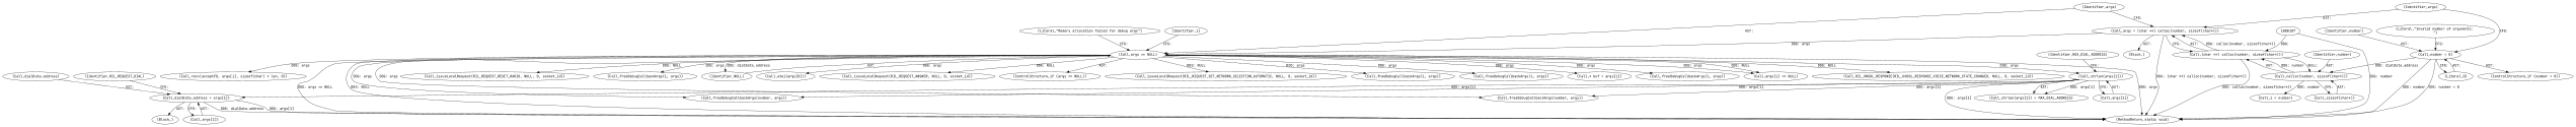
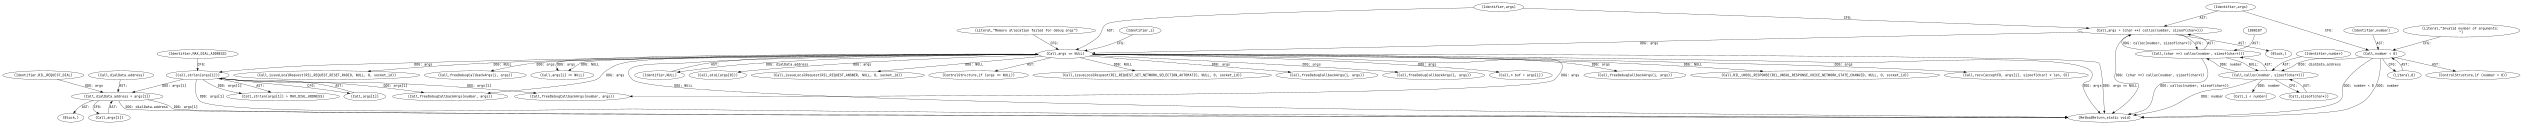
  digraph {
    fontname="JetBrains Mono"
    node [fontname="JetBrains Mono"]
    edge [fontname="JetBrains Mono"]
    n1 [label="(Call,dialData.address = args[1])"]
    n2 [label="(Block,)"]
    n3 [label="(Call,args[1])"]
    n4 [label="(MethodReturn,static void)"]
    n5 [label="(Call,strlen(args[1]))"]
    n6 [label="(Call,strlen(args[1]) > MAX_DIAL_ADDRESS)"]
    n7 [label="(Call,args[1])"]
    n8 [label="(Call,freeDebugCallbackArgs(number, args))"]
    n9 [label="(Call,freeDebugCallbackArgs(number, args))"]
    n10 [label="(Call,args == NULL)"]
    n11 [label="(Call,issueLocalRequest(RIL_REQUEST_RESET_RADIO, NULL, 0, socket_id))"]
    n12 [label="(Call,freeDebugCallbackArgs(i, args))"]
    n13 [label="(Call,args[i] == NULL)"]
    n14 [label="(Identifier,NULL)"]
    n15 [label="(Call,atoi(args[0]))"]
    n16 [label="(Call,issueLocalRequest(RIL_REQUEST_ANSWER, NULL, 0, socket_id))"]
    n17 [label="(ControlStructure,if (args == NULL))"]
    n18 [label="(Call,issueLocalRequest(RIL_REQUEST_SET_NETWORK_SELECTION_AUTOMATIC, NULL, 0, socket_id))"]
    n19 [label="(Call,freeDebugCallbackArgs(i, args))"]
    n20 [label="(Call,freeDebugCallbackArgs(i, args))"]
    n21 [label="(Call,* buf = args[i])"]
    n22 [label="(Call,freeDebugCallbackArgs(i, args))"]
    n23 [label="(Call,RIL_UNSOL_RESPONSE(RIL_UNSOL_RESPONSE_VOICE_NETWORK_STATE_CHANGED, NULL, 0, socket_id))"]
    n24 [label="(Call,recv(acceptFD, args[i], sizeof(char) * len, 0))"]
    n25 [label="(Call,args = (char **) calloc(number, sizeof(char*)))"]
    n26 [label="(Call,(char **) calloc(number, sizeof(char*)))"]
    n27 [label="(Block,)"]
    n28 [label="(Call,calloc(number, sizeof(char*)))"]
    n29 [label="(Call,sizeof(char*))"]
    n30 [label="(Call,i < number)"]
    n31 [label="(Call,number < 0)"]
    n32 [label="(Literal,0)"]
    n33 [label="(ControlStructure,if (number < 0))"]
    n34 [label="(Identifier,RIL_REQUEST_DIAL)"]
    n35 [label="(Identifier,args)"]
    n36 [label="(Identifier,MAX_DIAL_ADDRESS)"]
    n37 [label="(Literal,\"Memory allocation failed for debug args\")"]
    n38 [label="(Identifier,number)"]
    n39 [label="(Identifier,i)"]
    n40 [label="(Identifier,number)"]
    n41 [label="(Literal,\"Invalid number of arguments: \n\")"]
    n42 [label="(Identifier,args)"]
    n43 [label="(Call,dialData.address)"]
    n44 [label=1000107]
    n1 -> n2 [label="AST: "]
    n1 -> n3 [label="CFG: "]
    n1 -> n4 [label="DDG: dialData.address"]
    n1 -> n4 [label="DDG: args[1]"]
    n3 -> n1 [label="AST: "]
    n5 -> n1 [label="DDG: args[1]"]
    n5 -> n4 [label="DDG: args[1]"]
    n5 -> n6 [label="AST: "]
    n5 -> n6 [label="DDG: args[1]"]
    n5 -> n7 [label="CFG: "]
    n5 -> n8 [label="DDG: args[1]"]
    n5 -> n9 [label="DDG: args[1]"]
    n7 -> n5 [label="AST: "]
    n10 -> n4 [label="DDG: args == NULL"]
    n10 -> n4 [label="DDG: NULL"]
    n10 -> n4 [label="DDG: args"]
    n10 -> n5 [label="DDG: args"]
    n10 -> n8 [label="DDG: args"]
    n10 -> n9 [label="DDG: args"]
    n10 -> n11 [label="DDG: NULL"]
    n10 -> n12 [label="DDG: args"]
    n10 -> n13 [label="DDG: args"]
    n10 -> n13 [label="DDG: NULL"]
    n10 -> n14 [label="DDG: dialData.address"]
    n10 -> n15 [label="DDG: args"]
    n10 -> n16 [label="DDG: NULL"]
    n10 -> n17 [label="AST: "]
    n10 -> n18 [label="DDG: NULL"]
    n10 -> n19 [label="DDG: args"]
    n10 -> n20 [label="DDG: args"]
    n10 -> n21 [label="DDG: args"]
    n10 -> n22 [label="DDG: args"]
    n10 -> n23 [label="DDG: NULL"]
    n10 -> n24 [label="DDG: args"]
    n14 -> n10 [label="AST: "]
    n25 -> n4 [label="DDG: (char **) calloc(number, sizeof(char*))"]
    n25 -> n10 [label="DDG: args"]
    n25 -> n26 [label="CFG: "]
    n25 -> n27 [label="AST: "]
    n26 -> n4 [label="DDG: calloc(number, sizeof(char*))"]
    n26 -> n25 [label="AST: "]
    n26 -> n25 [label="DDG: calloc(number, sizeof(char*))"]
    n26 -> n28 [label="NULL: "]
-   n44 -> n4 [label="DDG: number"]
+   n28 -> n4 [label="DDG: number"]
    n28 -> n26 [label="AST: "]
    n28 -> n26 [label="DDG: number"]
    n28 -> n29 [label="CFG: "]
    n28 -> n30 [label="DDG: number"]
    n29 -> n28 [label="AST: "]
    n31 -> n4 [label="DDG: number"]
    n31 -> n4 [label="DDG: number < 0"]
    n31 -> n28 [label="DDG: dialData.address"]
    n31 -> n32 [label="CFG: "]
    n31 -> n33 [label="AST: "]
    n32 -> n31 [label="AST: "]
-   n34 -> n1 [label="CFG: "]
+   n34 -> n1 [label="DDG: args"]
    n35 -> n25 [label="AST: "]
    n35 -> n31 [label="CFG: "]
    n36 -> n5 [label="CFG: "]
    n37 -> n10 [label="CFG: "]
    n38 -> n31 [label="AST: "]
    n39 -> n10 [label="CFG: "]
    n40 -> n28 [label="AST: "]
    n41 -> n31 [label="CFG: "]
    n42 -> n10 [label="AST: "]
    n42 -> n25 [label="CFG: "]
    n43 -> n1 [label="AST: "]
-   n44 -> n26 [label="DDG: "]
+   n44 -> n26 [label="AST: "]
  }
